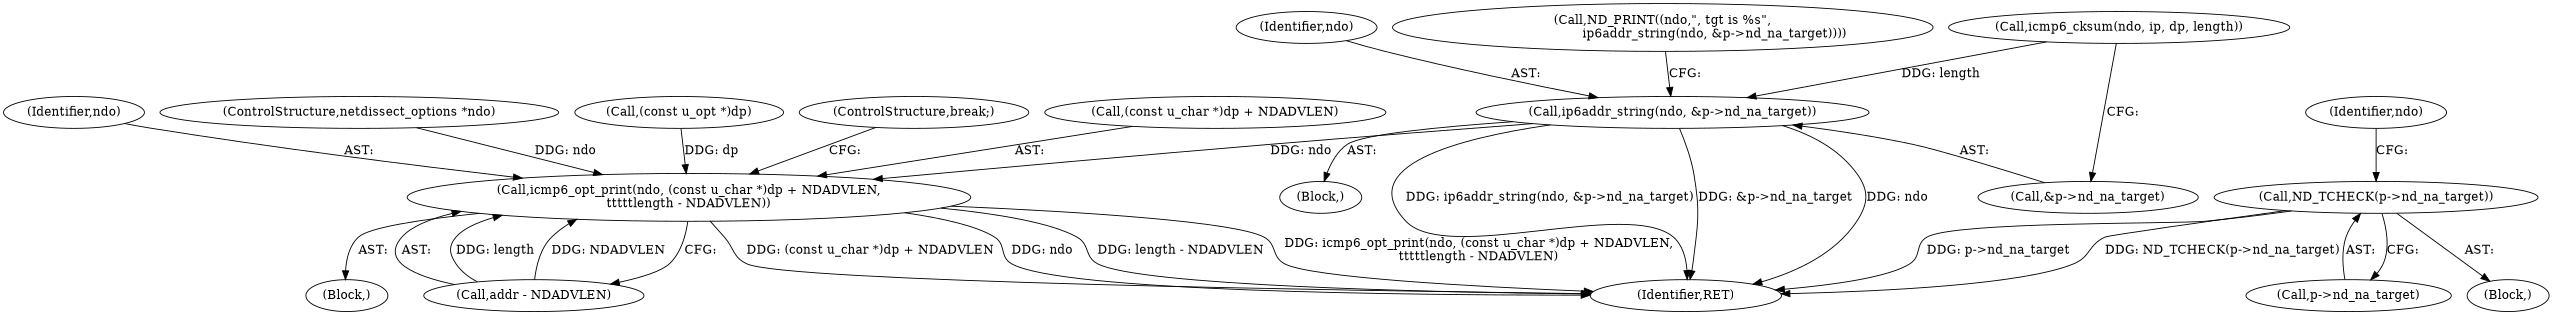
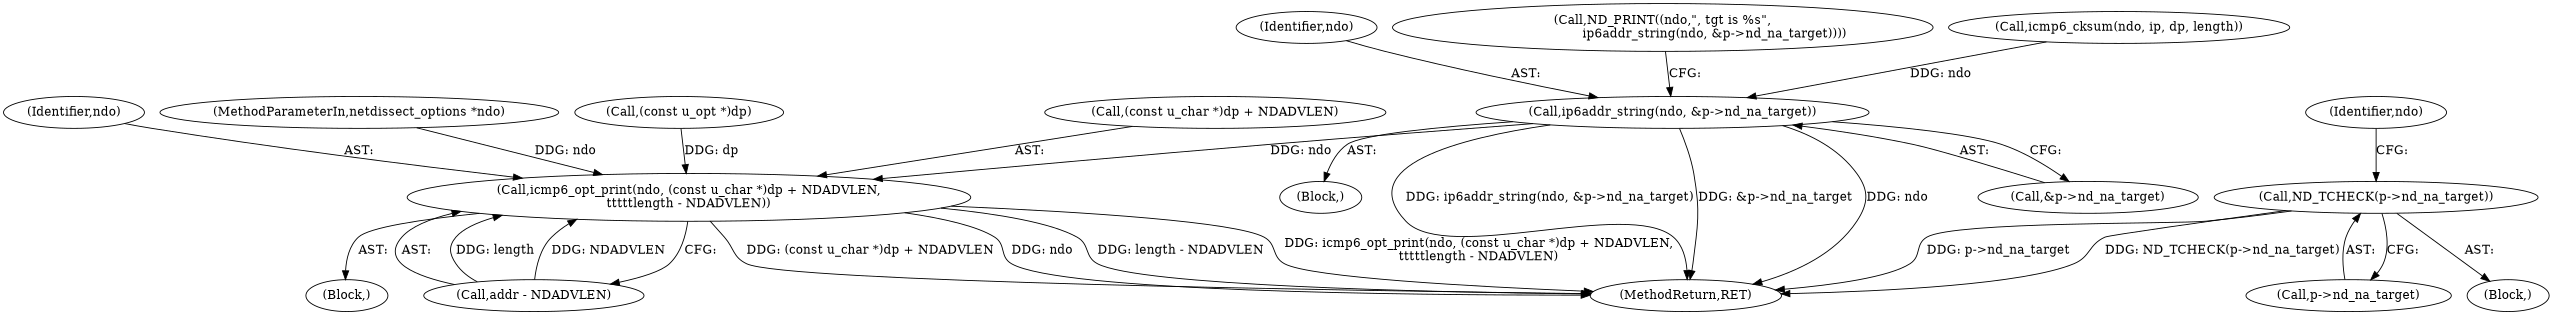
  digraph {
    n1 [label="(Call,ND_TCHECK(p->nd_na_target))"]
    n2 [label="(Call,p->nd_na_target)"]
-   n3 [label="(Identifier,RET)"]
+   n3 [label="(MethodReturn,RET)"]
    n4 [label="(Block,)"]
    n5 [label="(Call,ip6addr_string(ndo, &p->nd_na_target))"]
    n6 [label="(Call,icmp6_opt_print(ndo, (const u_char *)dp + NDADVLEN,\n\t\t\t\t\tlength - NDADVLEN))"]
    n7 [label="(Call,&p->nd_na_target)"]
    n8 [label="(Block,)"]
    n9 [label="(Block,)"]
    n10 [label="(Call,addr - NDADVLEN)"]
-   n11 [label="(ControlStructure,break;)"]
    n12 [label="(Call,(const u_char *)dp + NDADVLEN)"]
    n13 [label="(Identifier,ndo)"]
    n14 [label="(Identifier,ndo)"]
    n15 [label="(Call,icmp6_cksum(ndo, ip, dp, length))"]
-   n16 [label="(ControlStructure,netdissect_options *ndo)"]
+   n16 [label="(MethodParameterIn,netdissect_options *ndo)"]
    n17 [label="(Identifier,ndo)"]
    n18 [label="(Call,ND_PRINT((ndo,\", tgt is %s\",\n                          ip6addr_string(ndo, &p->nd_na_target))))"]
    n19 [label="(Call,(const u_opt *)dp)"]
    n1 -> n2 [label="CFG: "]
    n1 -> n3 [label="DDG: ND_TCHECK(p->nd_na_target)"]
    n1 -> n3 [label="DDG: p->nd_na_target"]
    n1 -> n4 [label="AST: "]
    n2 -> n1 [label="AST: "]
    n5 -> n3 [label="DDG: ip6addr_string(ndo, &p->nd_na_target)"]
    n5 -> n3 [label="DDG: &p->nd_na_target"]
    n5 -> n3 [label="DDG: ndo"]
    n5 -> n6 [label="DDG: ndo"]
-   n15 -> n7 [label="CFG: "]
+   n5 -> n7 [label="CFG: "]
    n5 -> n8 [label="AST: "]
    n6 -> n3 [label="DDG: length - NDADVLEN"]
    n6 -> n3 [label="DDG: icmp6_opt_print(ndo, (const u_char *)dp + NDADVLEN,\n\t\t\t\t\tlength - NDADVLEN)"]
    n6 -> n3 [label="DDG: (const u_char *)dp + NDADVLEN"]
    n6 -> n3 [label="DDG: ndo"]
    n6 -> n9 [label="AST: "]
    n6 -> n10 [label="CFG: "]
    n7 -> n5 [label="AST: "]
    n10 -> n6 [label="AST: "]
    n10 -> n6 [label="DDG: length"]
    n10 -> n6 [label="DDG: NDADVLEN"]
-   n11 -> n6 [label="CFG: "]
    n12 -> n6 [label="AST: "]
    n13 -> n6 [label="AST: "]
    n14 -> n5 [label="AST: "]
-   n15 -> n5 [label="DDG: length"]
+   n15 -> n5 [label="DDG: ndo"]
    n16 -> n6 [label="DDG: ndo"]
    n17 -> n1 [label="CFG: "]
    n18 -> n5 [label="CFG: "]
    n19 -> n6 [label="DDG: dp"]
  }
